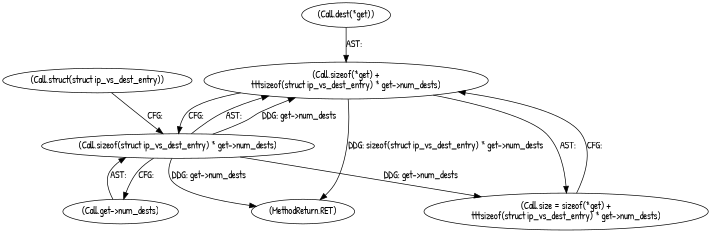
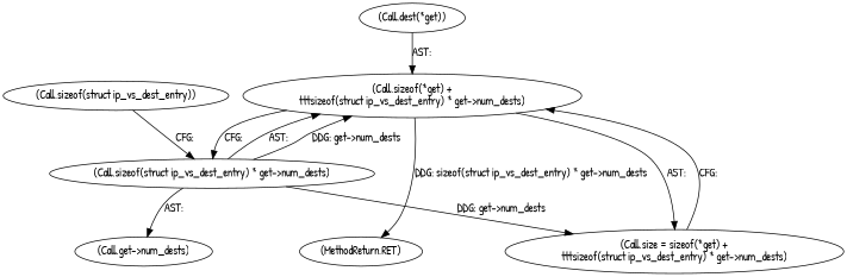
  digraph {
    fontname="Patrick Hand"
    node [fontname="Patrick Hand"]
    edge [fontname="Patrick Hand"]
    n1 [label="(Call,sizeof(*get) +\n\t\t\tsizeof(struct ip_vs_dest_entry) * get->num_dests)"]
    n2 [label="(Call,sizeof(struct ip_vs_dest_entry) * get->num_dests)"]
    n3 [label="(MethodReturn,RET)"]
    n4 [label="(Call,size = sizeof(*get) +\n\t\t\tsizeof(struct ip_vs_dest_entry) * get->num_dests)"]
    n5 [label="(Call,get->num_dests)"]
    n6 [label="(Call,dest(*get))"]
-   n7 [label="(Call,struct(struct ip_vs_dest_entry))"]
+   n7 [label="(Call,sizeof(struct ip_vs_dest_entry))"]
    n1 -> n2 [label="CFG: "]
    n1 -> n3 [label="DDG: sizeof(struct ip_vs_dest_entry) * get->num_dests"]
    n1 -> n4 [label="AST: "]
    n2 -> n1 [label="AST: "]
    n2 -> n1 [label="DDG: get->num_dests"]
-   n2 -> n3 [label="DDG: get->num_dests"]
    n2 -> n4 [label="DDG: get->num_dests"]
-   n2 -> n5 [label="CFG: "]
+   n2 -> n5 [label="AST: "]
    n4 -> n1 [label="CFG: "]
-   n5 -> n2 [label="AST: "]
    n6 -> n1 [label="AST: "]
    n7 -> n2 [label="CFG: "]
  }
